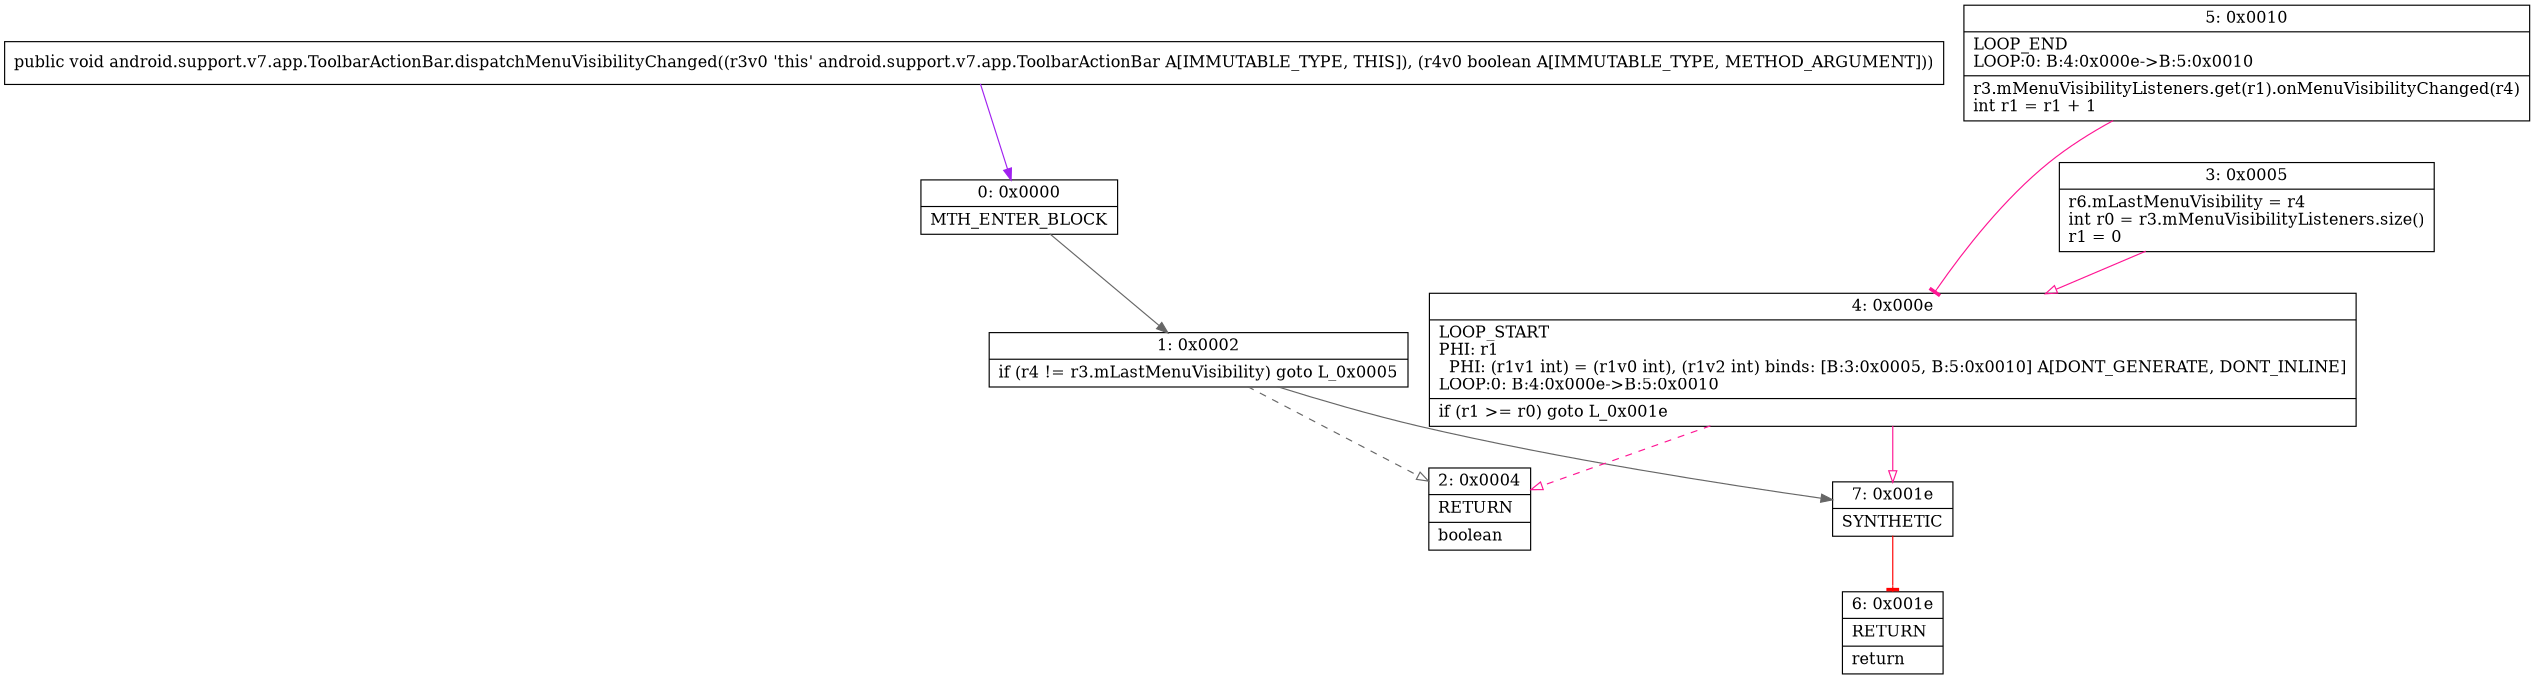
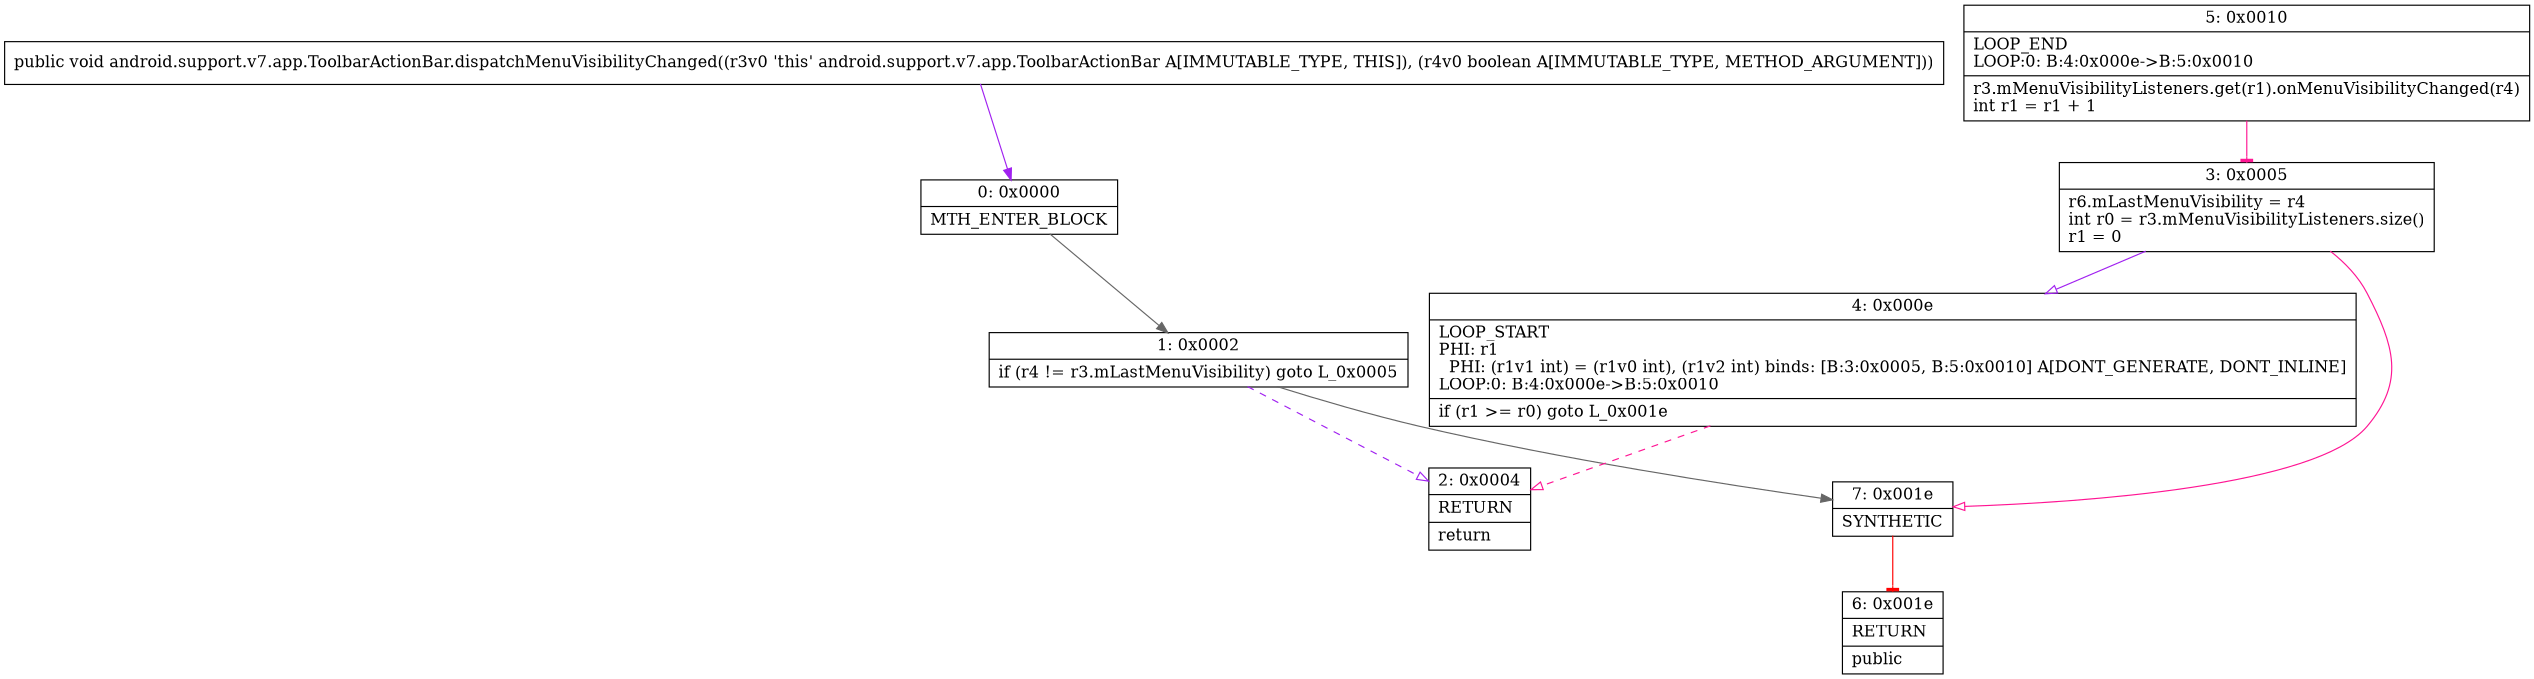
  digraph {
    node [shape=record]
    edge [arrowhead=onormal color=purple]
    n1 [label="{0\:\ 0x0000|MTH_ENTER_BLOCK\l}"]
    n2 [label="{1\:\ 0x0002|if (r4 != r3.mLastMenuVisibility) goto L_0x0005\l}"]
-   n3 [label="{2\:\ 0x0004|RETURN\l|boolean\l}"]
+   n3 [label="{2\:\ 0x0004|RETURN\l|return\l}"]
    n4 [label="{7\:\ 0x001e|SYNTHETIC\l}"]
    n5 [label="{3\:\ 0x0005|r6.mLastMenuVisibility = r4\lint r0 = r3.mMenuVisibilityListeners.size()\lr1 = 0\l}"]
    n6 [label="{4\:\ 0x000e|LOOP_START\lPHI: r1 \l  PHI: (r1v1 int) = (r1v0 int), (r1v2 int) binds: [B:3:0x0005, B:5:0x0010] A[DONT_GENERATE, DONT_INLINE]\lLOOP:0: B:4:0x000e\-\>B:5:0x0010\l|if (r1 \>= r0) goto L_0x001e\l}"]
    n7 [label="{5\:\ 0x0010|LOOP_END\lLOOP:0: B:4:0x000e\-\>B:5:0x0010\l|r3.mMenuVisibilityListeners.get(r1).onMenuVisibilityChanged(r4)\lint r1 = r1 + 1\l}"]
-   n8 [label="{6\:\ 0x001e|RETURN\l|return\l}"]
+   n8 [label="{6\:\ 0x001e|RETURN\l|public\l}"]
    n9 [label="{public void android.support.v7.app.ToolbarActionBar.dispatchMenuVisibilityChanged((r3v0 'this' android.support.v7.app.ToolbarActionBar A[IMMUTABLE_TYPE, THIS]), (r4v0 boolean A[IMMUTABLE_TYPE, METHOD_ARGUMENT])) }"]
    n1 -> n2 [arrowhead=normal color=gray40]
-   n2 -> n3 [color=gray40 style=dashed]
+   n2 -> n3 [style=dashed]
    n2 -> n4 [arrowhead=normal color=gray40]
    n4 -> n8 [arrowhead=tee color=red]
-   n5 -> n6 [color=deeppink]
+   n5 -> n6
    n6 -> n3 [color=deeppink style=dashed]
-   n6 -> n4 [color=deeppink]
-   n7 -> n6 [arrowhead=tee color=deeppink]
+   n5 -> n4 [color=deeppink]
+   n7 -> n5 [arrowhead=tee color=deeppink]
    n9 -> n1 [arrowhead=normal]
  }
